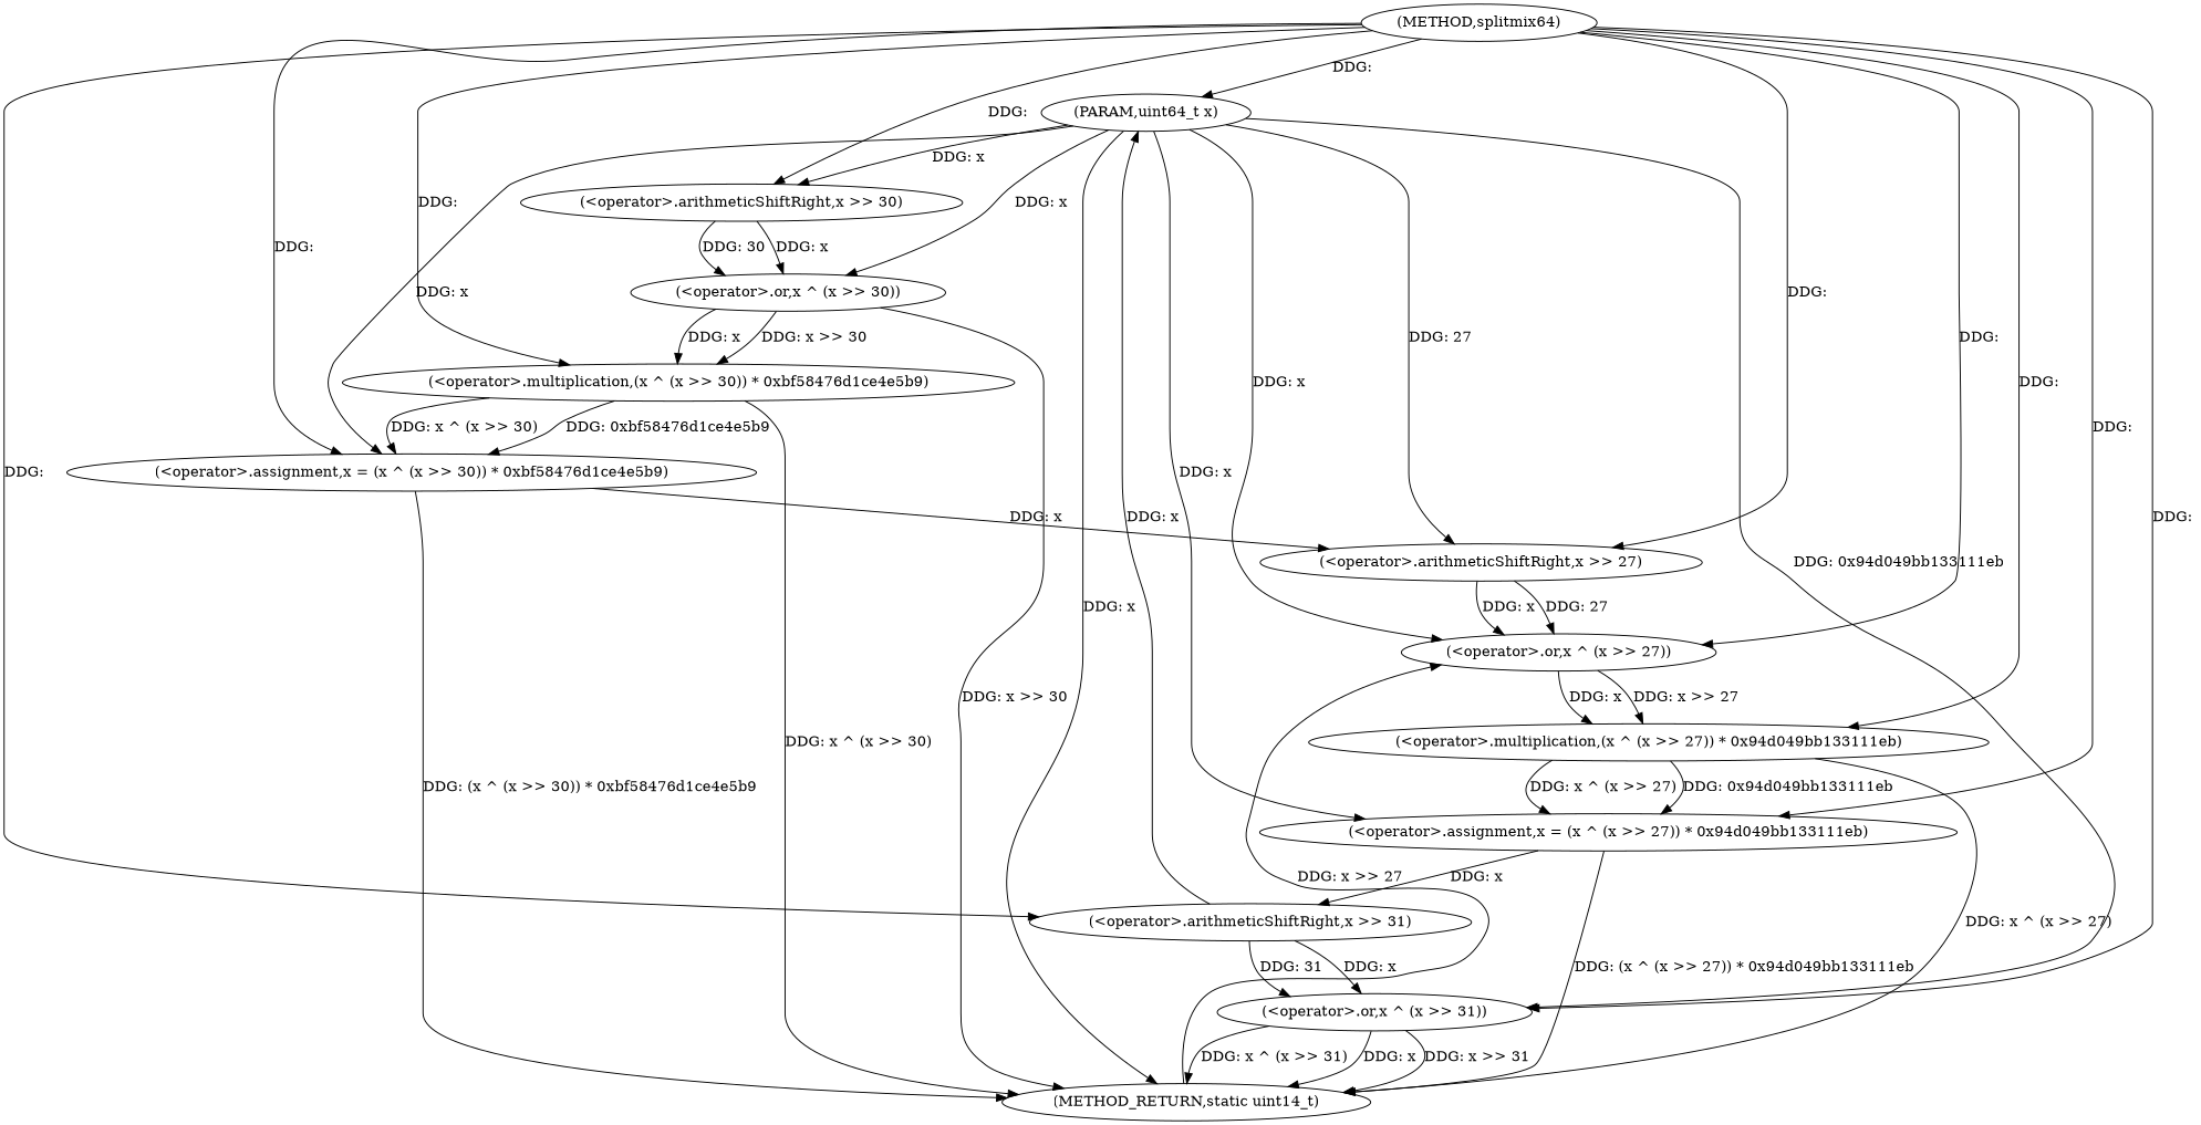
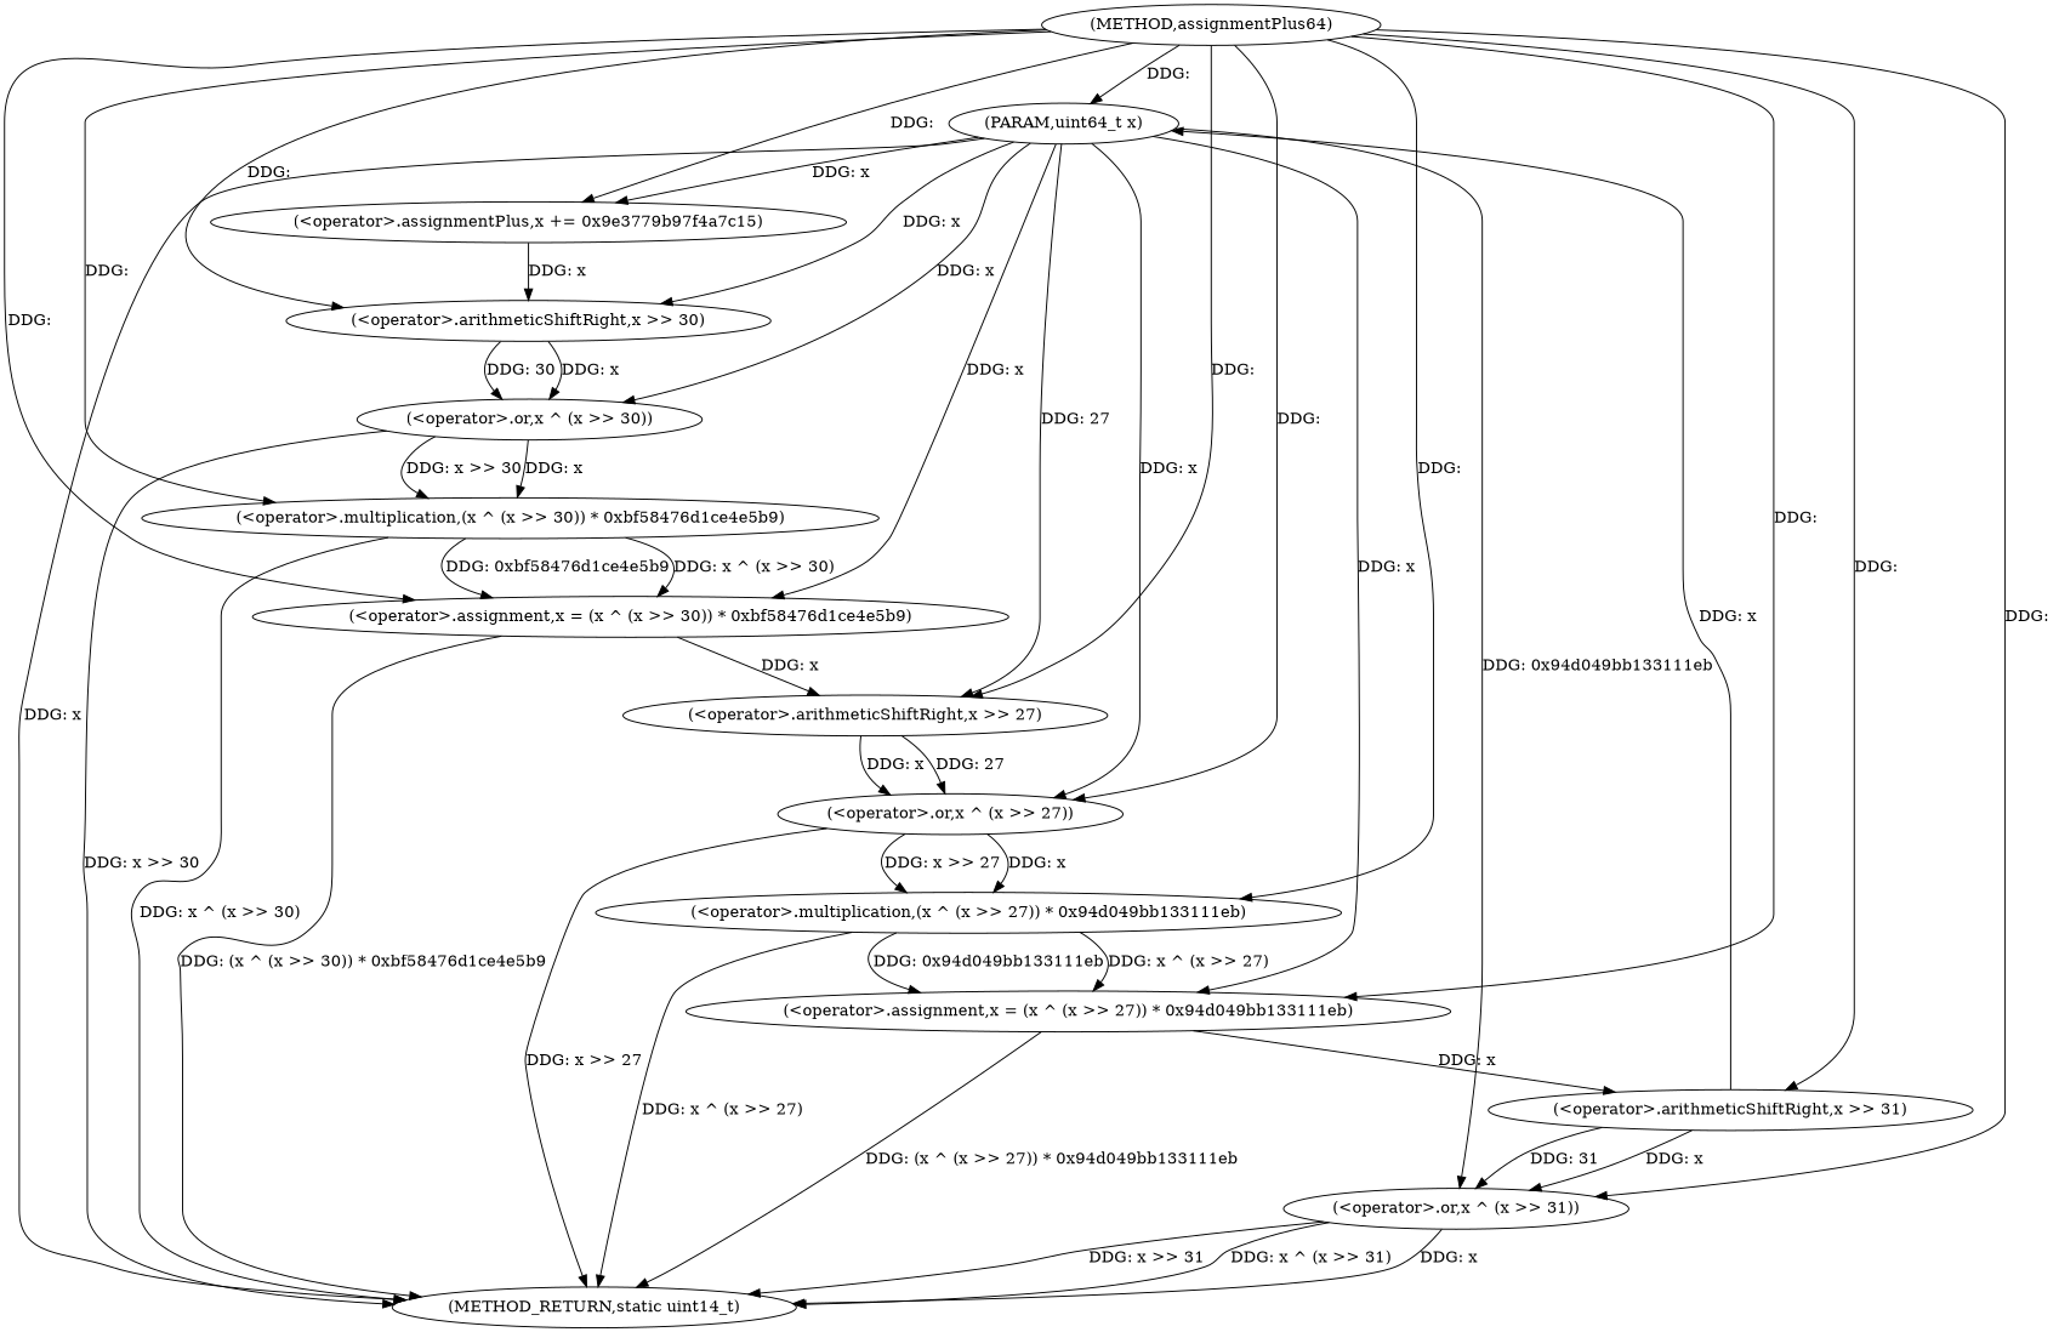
  digraph {
-   n1 [label="(METHOD,splitmix64)"]
+   n1 [label="(METHOD,assignmentPlus64)"]
    n2 [label="(PARAM,uint64_t x)"]
+   n3 [label="(<operator>.assignmentPlus,x += 0x9e3779b97f4a7c15)"]
    n4 [label="(<operator>.assignment,x = (x ^ (x >> 30)) * 0xbf58476d1ce4e5b9)"]
    n5 [label="(<operator>.assignment,x = (x ^ (x >> 27)) * 0x94d049bb133111eb)"]
    n6 [label="(<operator>.or,x ^ (x >> 31))"]
    n7 [label="(<operator>.multiplication,(x ^ (x >> 30)) * 0xbf58476d1ce4e5b9)"]
    n8 [label="(<operator>.multiplication,(x ^ (x >> 27)) * 0x94d049bb133111eb)"]
    n9 [label="(<operator>.or,x ^ (x >> 27))"]
    n10 [label="(<operator>.arithmeticShiftRight,x >> 31)"]
    n11 [label="(<operator>.arithmeticShiftRight,x >> 30)"]
    n12 [label="(<operator>.arithmeticShiftRight,x >> 27)"]
    n13 [label="(<operator>.or,x ^ (x >> 30))"]
    n14 [label="(METHOD_RETURN,static uint14_t)"]
    n1 -> n2 [label="DDG: "]
+   n1 -> n3 [label="DDG: "]
    n1 -> n4 [label="DDG: "]
    n1 -> n5 [label="DDG: "]
    n1 -> n6 [label="DDG: "]
    n1 -> n7 [label="DDG: "]
    n1 -> n8 [label="DDG: "]
    n1 -> n9 [label="DDG: "]
    n1 -> n10 [label="DDG: "]
    n1 -> n11 [label="DDG: "]
    n1 -> n12 [label="DDG: "]
+   n2 -> n3 [label="DDG: x"]
    n2 -> n4 [label="DDG: x"]
    n2 -> n5 [label="DDG: x"]
    n2 -> n6 [label="DDG: 0x94d049bb133111eb"]
    n2 -> n9 [label="DDG: x"]
    n2 -> n11 [label="DDG: x"]
    n2 -> n12 [label="DDG: 27"]
    n2 -> n13 [label="DDG: x"]
    n2 -> n14 [label="DDG: x"]
+   n3 -> n11 [label="DDG: x"]
    n4 -> n12 [label="DDG: x"]
    n4 -> n14 [label="DDG: (x ^ (x >> 30)) * 0xbf58476d1ce4e5b9"]
    n5 -> n10 [label="DDG: x"]
    n5 -> n14 [label="DDG: (x ^ (x >> 27)) * 0x94d049bb133111eb"]
    n6 -> n14 [label="DDG: x"]
    n6 -> n14 [label="DDG: x >> 31"]
    n6 -> n14 [label="DDG: x ^ (x >> 31)"]
    n7 -> n4 [label="DDG: 0xbf58476d1ce4e5b9"]
    n7 -> n4 [label="DDG: x ^ (x >> 30)"]
    n7 -> n14 [label="DDG: x ^ (x >> 30)"]
    n8 -> n5 [label="DDG: 0x94d049bb133111eb"]
    n8 -> n5 [label="DDG: x ^ (x >> 27)"]
    n8 -> n14 [label="DDG: x ^ (x >> 27)"]
    n9 -> n8 [label="DDG: x"]
    n9 -> n8 [label="DDG: x >> 27"]
-   n14 -> n9 [label="DDG: x >> 27"]
+   n9 -> n14 [label="DDG: x >> 27"]
    n10 -> n2 [label="DDG: x"]
    n10 -> n6 [label="DDG: x"]
    n10 -> n6 [label="DDG: 31"]
    n11 -> n13 [label="DDG: x"]
    n11 -> n13 [label="DDG: 30"]
    n12 -> n9 [label="DDG: x"]
    n12 -> n9 [label="DDG: 27"]
    n13 -> n7 [label="DDG: x >> 30"]
    n13 -> n7 [label="DDG: x"]
    n13 -> n14 [label="DDG: x >> 30"]
  }
